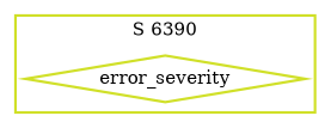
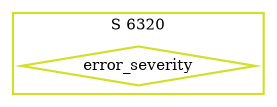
  digraph {
    n1 [color="#D0E028" label=error_severity shape=diamond style=bold]
    subgraph cluster_1 {
      color="#D0E028"
-     label="S 6390"
+     label="S 6320"
      style=bold
      n1
    }
  }
